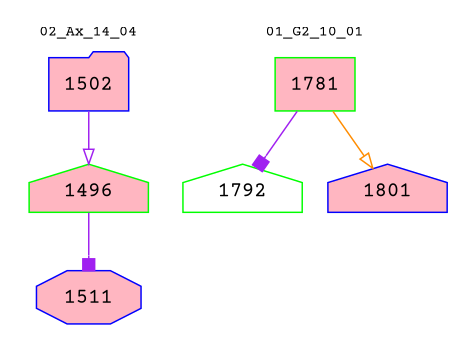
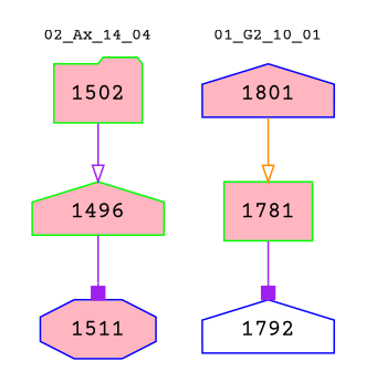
  digraph {
    fontname="Courier Prime"
    node [color=blue fillcolor=lightpink fontname="Courier Prime" shape=house style=filled]
    edge [arrowhead=onormal color=purple fontname="Courier Prime"]
-   n1 [label=1502 shape=folder]
+   n1 [color=green label=1502 shape=folder]
    n2 [color=green label=1496]
    n3 [label=1511 shape=octagon]
-   n4 [color=green fillcolor=white label=1792]
+   n4 [fillcolor=white label=1792]
    n5 [color=green label=1781 shape=box]
    n6 [label=1801]
    subgraph cluster_1 {
      color=white
      fontsize=10
      label="02_Ax_14_04"
      n1
      n2
      n3
    }
    subgraph cluster_2 {
      color=white
      fontsize=10
      label="01_G2_10_01"
      n4
      n5
      n6
    }
    n1 -> n2
    n2 -> n3 [arrowhead=box]
    n5 -> n4 [arrowhead=box]
-   n5 -> n6 [color=darkorange]
+   n6 -> n5 [color=darkorange]
  }
